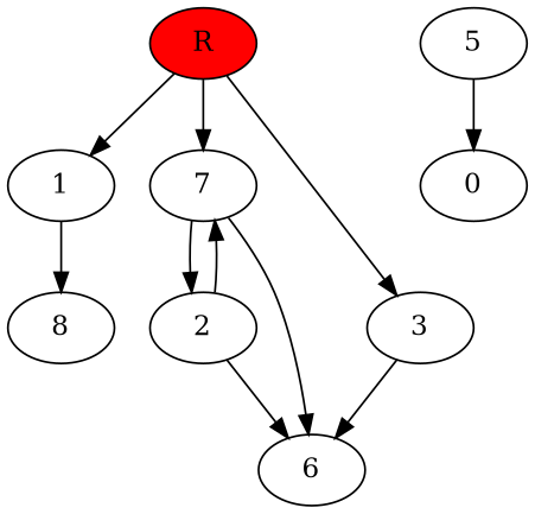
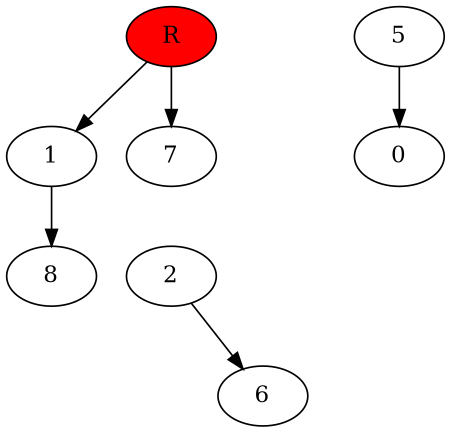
  digraph {
    fontname="DejaVu Serif"
    node [fontname="DejaVu Serif"]
    edge [fontname="DejaVu Serif"]
    1
    8
    2
    6
    7
-   3
    n7 [label=0]
    5
    R [fillcolor="#ff0000" style=filled]
    1 -> 8
    2 -> 6
-   2 -> 7
-   7 -> 2
-   7 -> 6
-   3 -> 6
    5 -> n7
    R -> 1
    R -> 7
-   R -> 3
  }
